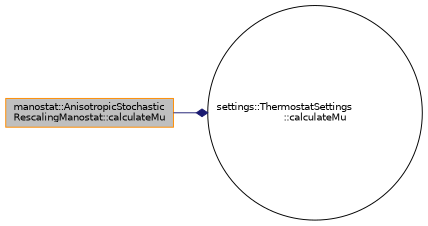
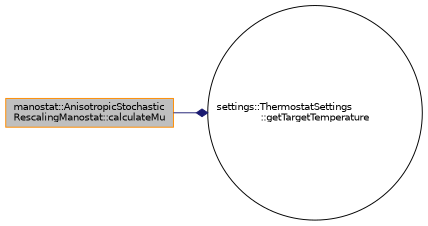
  digraph {
    rankdir=LR
    node [fontname=Helvetica fontsize=10 style=filled]
    n1 [color=darkorange fillcolor=grey75 fontcolor=black height=0.2 label="manostat::AnisotropicStochastic\lRescalingManostat::calculateMu" shape=box width=0.4]
-   n2 [color=black fillcolor=white height=0.2 label="settings::ThermostatSettings\l::calculateMu" shape=circle width=0.4]
+   n2 [color=black fillcolor=white height=0.2 label="settings::ThermostatSettings\l::getTargetTemperature" shape=circle width=0.4]
    n1 -> n2 [color=midnightblue fontname=Helvetica fontsize=10 labelfontname=Helvetica labelfontsize=10 style=solid arrowhead=diamond]
  }
